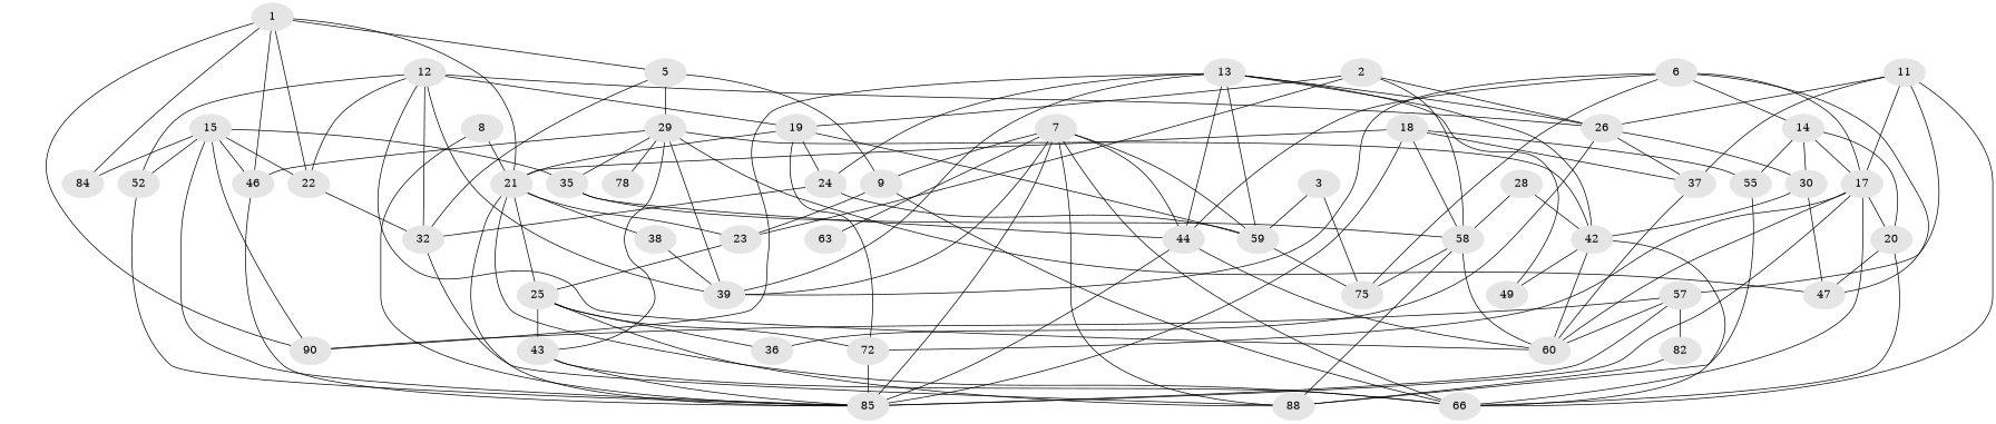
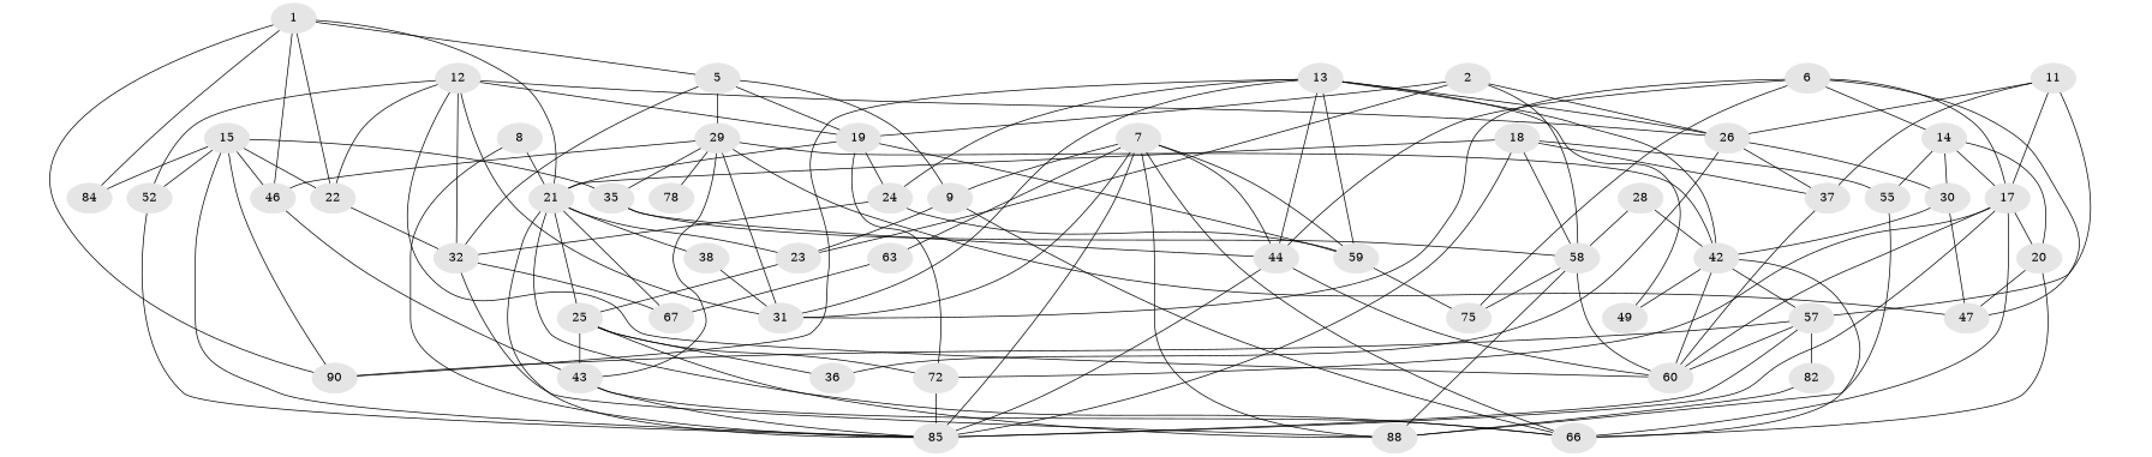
  graph {
    node [color=gray90 style=filled]
    1 [super="+41"]
    5
    21 [super="+27"]
    22 [super="+87"]
    46
    84
    90
    19 [super="+50"]
    9
    29 [super="+73"]
    32 [super="+70"]
    23 [super="+40"]
    66 [super="+76"]
    85 [super="+86"]
    25 [super="+80"]
    38
+   67
    2 [super="+4"]
    26 [super="+51"]
    58 [super="+79"]
    59 [super="+83"]
    24
    72
    37 [super="+65"]
    30 [super="+31"]
    36
    75
    88
    60 [super="+89"]
-   3
-   39 [super="+69"]
+   39 [super="+69" label=31]
    47 [super="+77"]
    42 [super="+71"]
    35
    43 [super="+56"]
    78
    6 [super="+33"]
    14 [super="+53"]
    17 [super="+61"]
    44 [super="+81"]
    20 [super="+64"]
    55
    7 [super="+10"]
    63
    8
    11 [super="+74"]
    57 [super="+62"]
    82
    12 [super="+54"]
    52 [super="+68"]
    13 [super="+16"]
    49
    15 [super="+45"]
    18 [super="+34"]
    28
    1 -- 5
    1 -- 21
    1 -- 22
    1 -- 46
    1 -- 84
    1 -- 90
+   5 -- 19
    5 -- 9
    5 -- 29
    5 -- 32
    21 -- 23
    21 -- 66
    21 -- 85
    21 -- 25
    21 -- 38
+   21 -- 67
    22 -- 32
-   46 -- 85
+   46 -- 43
    19 -- 21
    19 -- 59
    19 -- 24
    19 -- 72
    9 -- 23
    9 -- 66
    29 -- 46
    29 -- 39
    29 -- 47
    29 -- 42
    29 -- 35
    29 -- 43
    29 -- 78
+   32 -- 67
    32 -- 88
    23 -- 25
    25 -- 72
    25 -- 36
    25 -- 88
    25 -- 43
    38 -- 39
    2 -- 19
    2 -- 23
    2 -- 26
    2 -- 58
    26 -- 37
    26 -- 30
    26 -- 36
    58 -- 75
    58 -- 88
    58 -- 60
    59 -- 75
    24 -- 32
    24 -- 59
    72 -- 85
    37 -- 60
    30 -- 47
    30 -- 42
-   3 -- 59
-   3 -- 75
    42 -- 66
    42 -- 60
+   42 -- 57
    42 -- 49
    35 -- 58
    35 -- 44
    43 -- 66
    43 -- 85
    6 -- 75
    6 -- 39
    6 -- 47
    6 -- 14
    6 -- 17
    6 -- 44
    14 -- 30
    14 -- 17
    14 -- 20
    14 -- 55
    17 -- 66
    17 -- 85
    17 -- 72
    17 -- 60
    17 -- 20 [weight=2]
    44 -- 85
    44 -- 60
    20 -- 66
    20 -- 47 [weight=2]
    55 -- 88
    7 -- 9
    7 -- 66
    7 -- 85
    7 -- 59
    7 -- 88
    7 -- 39
    7 -- 44
    7 -- 63
+   63 -- 67
    8 -- 21
    8 -- 85
-   11 -- 66
    11 -- 26
    11 -- 37
    11 -- 17
    11 -- 57
    57 -- 90
    57 -- 85 [weight=2]
    57 -- 60
    57 -- 82
    82 -- 88
    12 -- 22
    12 -- 19
    12 -- 32
    12 -- 26 [weight=2]
    12 -- 60
    12 -- 39
    12 -- 52
    52 -- 85
    13 -- 90
    13 -- 26
    13 -- 59
    13 -- 24
    13 -- 39
    13 -- 42
    13 -- 44
    13 -- 49
    15 -- 22
    15 -- 46
    15 -- 84
    15 -- 90
    15 -- 85
    15 -- 35
    15 -- 52
    18 -- 21
    18 -- 85
    18 -- 58
    18 -- 37
    18 -- 55
    28 -- 58
    28 -- 42
  }
